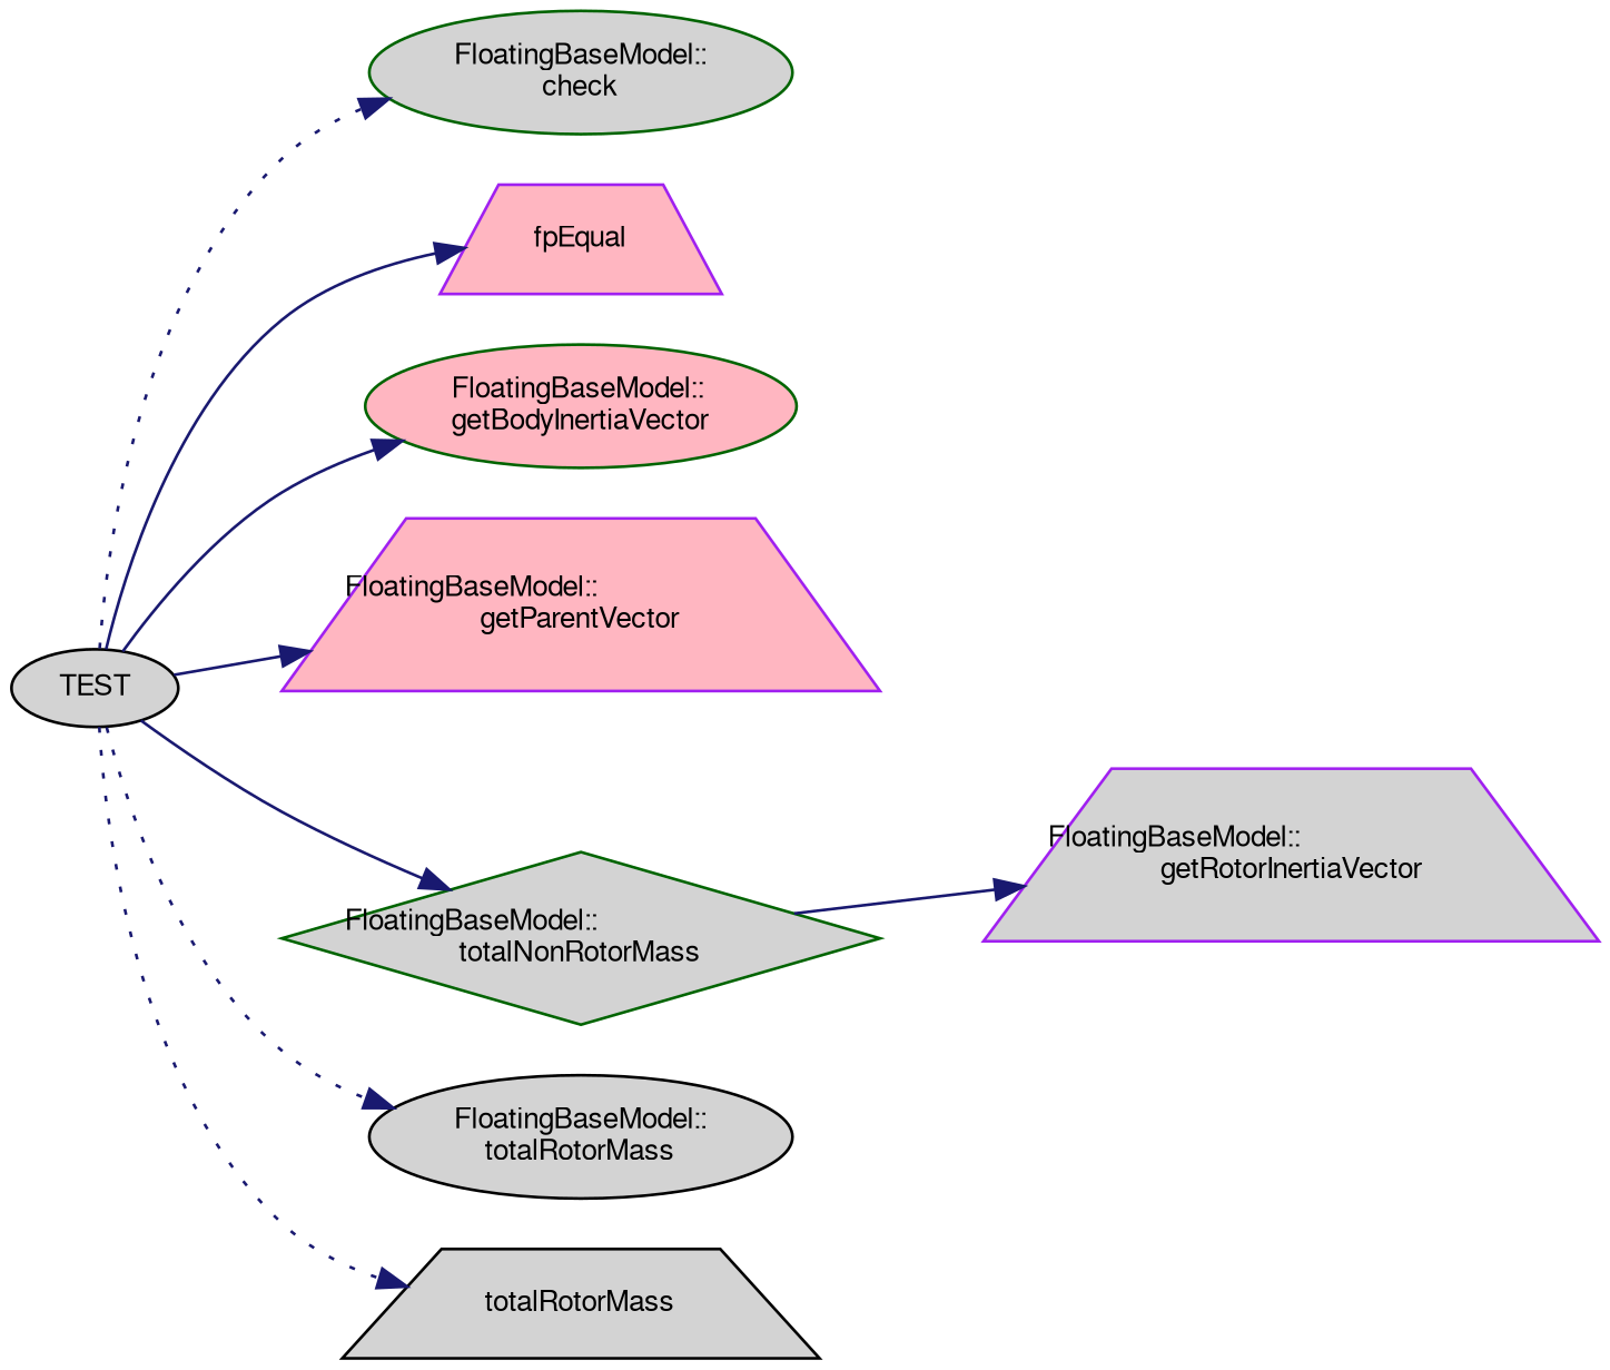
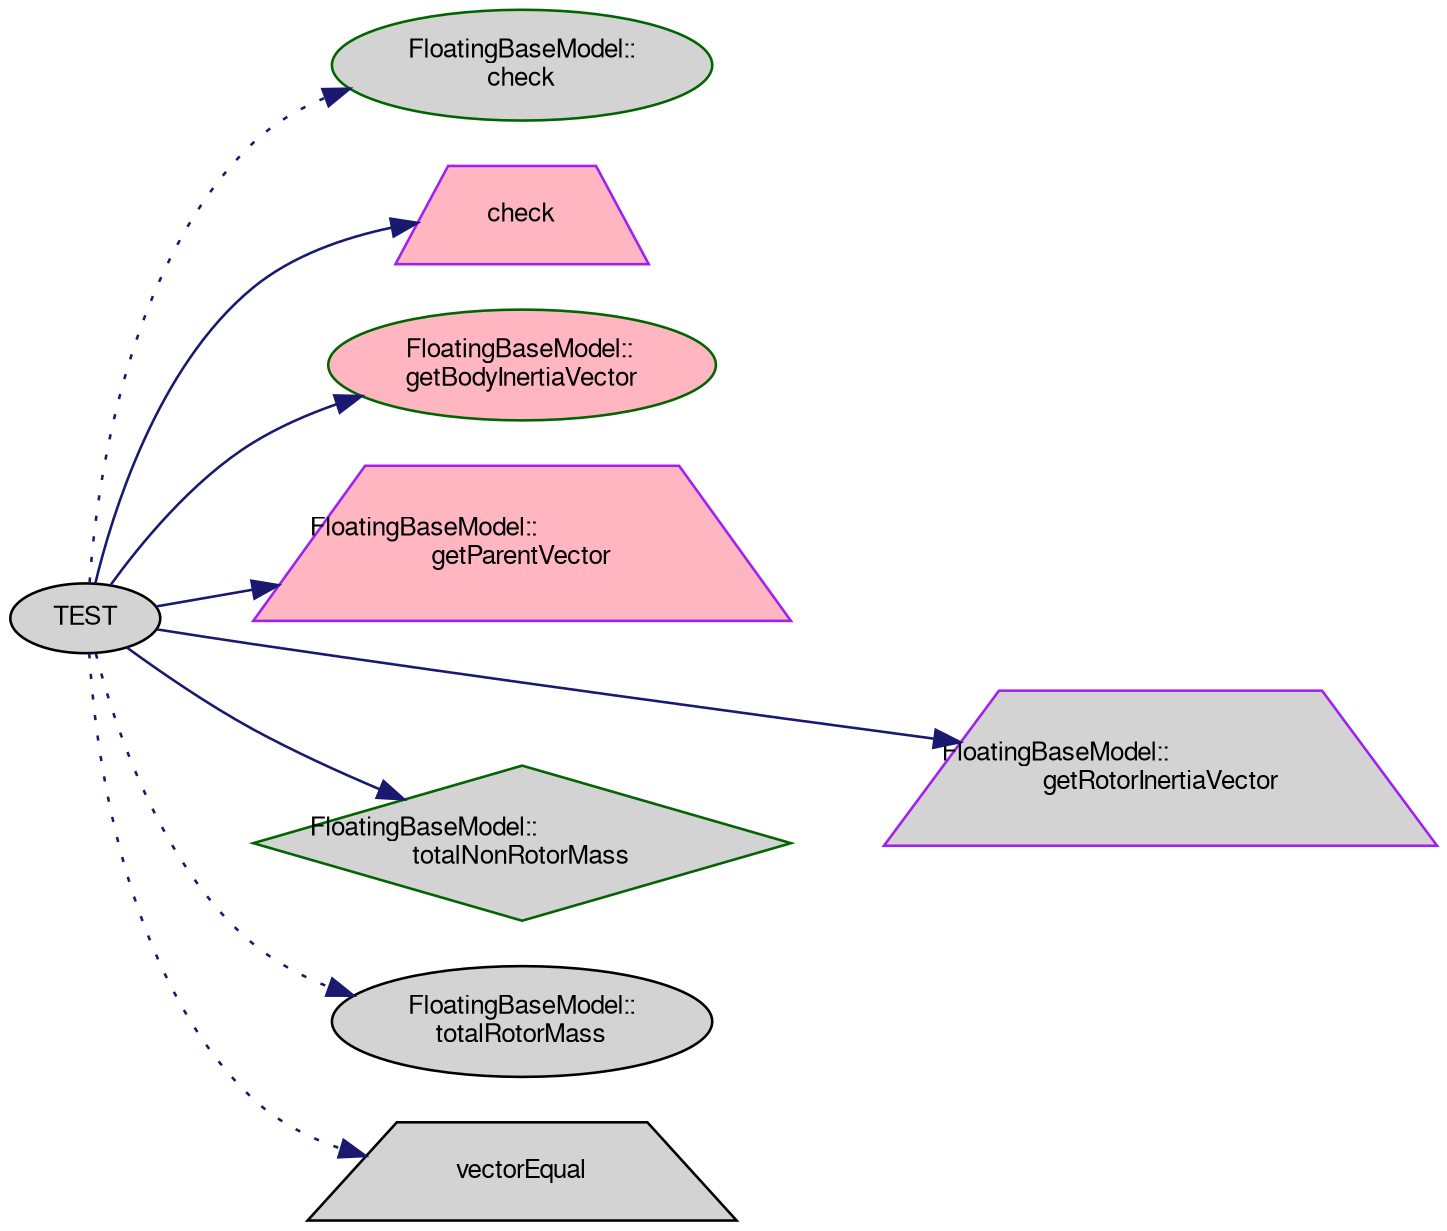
  digraph {
    rankdir=LR
    node [color=black fillcolor=lightgrey fontname=FreeSans fontsize=10 shape=ellipse style=filled]
    edge [color=midnightblue fontname=FreeSans fontsize=10 labelfontname=FreeSans labelfontsize=10 style=solid]
    n1 [fontcolor=black height=0.2 label=TEST width=0.4]
    n2 [color=darkgreen height=0.2 label="FloatingBaseModel::\lcheck" width=0.4]
-   n3 [color=purple fillcolor=lightpink height=0.2 label=fpEqual shape=trapezium width=0.4]
+   n3 [color=purple fillcolor=lightpink height=0.2 label=check shape=trapezium width=0.4]
    n4 [color=darkgreen fillcolor=lightpink height=0.2 label="FloatingBaseModel::\lgetBodyInertiaVector" width=0.4]
    n5 [color=purple fillcolor=lightpink height=0.2 label="FloatingBaseModel::\lgetParentVector" shape=trapezium width=0.4]
    n6 [color=purple height=0.2 label="FloatingBaseModel::\lgetRotorInertiaVector" shape=trapezium width=0.4]
    n7 [color=darkgreen height=0.2 label="FloatingBaseModel::\ltotalNonRotorMass" shape=diamond width=0.4]
    n8 [height=0.2 label="FloatingBaseModel::\ltotalRotorMass" width=0.4]
-   n9 [height=0.2 label=totalRotorMass shape=trapezium width=0.4]
+   n9 [height=0.2 label=vectorEqual shape=trapezium width=0.4]
    n1 -> n2 [style=dotted]
    n1 -> n3
    n1 -> n4
    n1 -> n5
-   n7 -> n6
+   n1 -> n6
    n1 -> n7
    n1 -> n8 [style=dotted]
    n1 -> n9 [style=dotted]
  }
